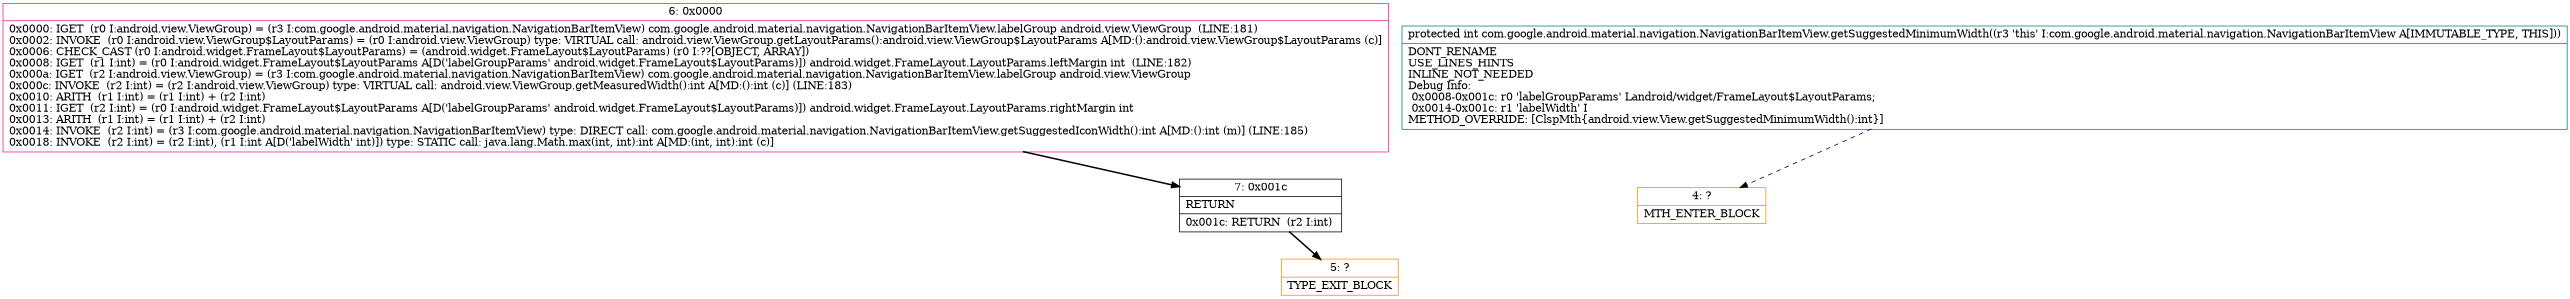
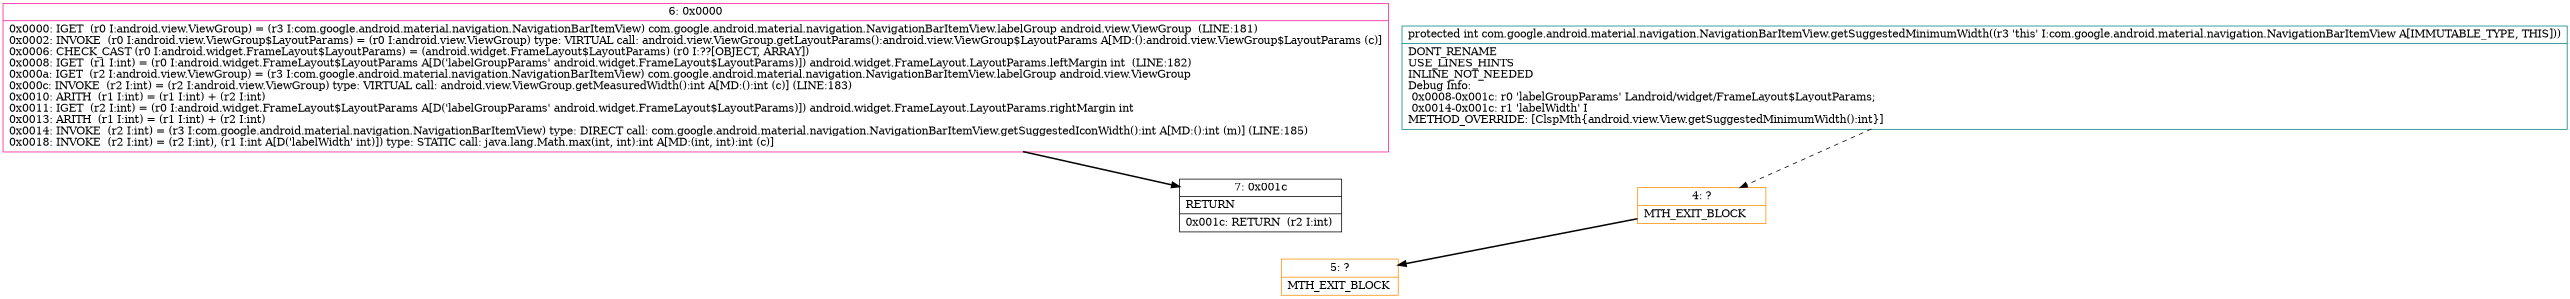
  digraph {
    node [color=darkorange shape=record]
    edge [style=bold]
-   n1 [label="{4\:\ ?|MTH_ENTER_BLOCK\l}"]
+   n1 [label="{4\:\ ?|MTH_EXIT_BLOCK\l}"]
    n2 [color=deeppink label="{6\:\ 0x0000|0x0000: IGET  (r0 I:android.view.ViewGroup) = (r3 I:com.google.android.material.navigation.NavigationBarItemView) com.google.android.material.navigation.NavigationBarItemView.labelGroup android.view.ViewGroup  (LINE:181)\l0x0002: INVOKE  (r0 I:android.view.ViewGroup$LayoutParams) = (r0 I:android.view.ViewGroup) type: VIRTUAL call: android.view.ViewGroup.getLayoutParams():android.view.ViewGroup$LayoutParams A[MD:():android.view.ViewGroup$LayoutParams (c)]\l0x0006: CHECK_CAST (r0 I:android.widget.FrameLayout$LayoutParams) = (android.widget.FrameLayout$LayoutParams) (r0 I:??[OBJECT, ARRAY]) \l0x0008: IGET  (r1 I:int) = (r0 I:android.widget.FrameLayout$LayoutParams A[D('labelGroupParams' android.widget.FrameLayout$LayoutParams)]) android.widget.FrameLayout.LayoutParams.leftMargin int  (LINE:182)\l0x000a: IGET  (r2 I:android.view.ViewGroup) = (r3 I:com.google.android.material.navigation.NavigationBarItemView) com.google.android.material.navigation.NavigationBarItemView.labelGroup android.view.ViewGroup \l0x000c: INVOKE  (r2 I:int) = (r2 I:android.view.ViewGroup) type: VIRTUAL call: android.view.ViewGroup.getMeasuredWidth():int A[MD:():int (c)] (LINE:183)\l0x0010: ARITH  (r1 I:int) = (r1 I:int) + (r2 I:int) \l0x0011: IGET  (r2 I:int) = (r0 I:android.widget.FrameLayout$LayoutParams A[D('labelGroupParams' android.widget.FrameLayout$LayoutParams)]) android.widget.FrameLayout.LayoutParams.rightMargin int \l0x0013: ARITH  (r1 I:int) = (r1 I:int) + (r2 I:int) \l0x0014: INVOKE  (r2 I:int) = (r3 I:com.google.android.material.navigation.NavigationBarItemView) type: DIRECT call: com.google.android.material.navigation.NavigationBarItemView.getSuggestedIconWidth():int A[MD:():int (m)] (LINE:185)\l0x0018: INVOKE  (r2 I:int) = (r2 I:int), (r1 I:int A[D('labelWidth' int)]) type: STATIC call: java.lang.Math.max(int, int):int A[MD:(int, int):int (c)]\l}"]
    n3 [color=black label="{7\:\ 0x001c|RETURN\l|0x001c: RETURN  (r2 I:int) \l}"]
-   n4 [label="{5\:\ ?|TYPE_EXIT_BLOCK\l}"]
+   n4 [label="{5\:\ ?|MTH_EXIT_BLOCK\l}"]
    n5 [color=teal label="{protected int com.google.android.material.navigation.NavigationBarItemView.getSuggestedMinimumWidth((r3 'this' I:com.google.android.material.navigation.NavigationBarItemView A[IMMUTABLE_TYPE, THIS]))  | DONT_RENAME\lUSE_LINES_HINTS\lINLINE_NOT_NEEDED\lDebug Info:\l  0x0008\-0x001c: r0 'labelGroupParams' Landroid\/widget\/FrameLayout$LayoutParams;\l  0x0014\-0x001c: r1 'labelWidth' I\lMETHOD_OVERRIDE: [ClspMth\{android.view.View.getSuggestedMinimumWidth():int\}]\l}"]
    n2 -> n3
-   n3 -> n4
+   n1 -> n4
    n5 -> n1 [style=dashed]
  }
